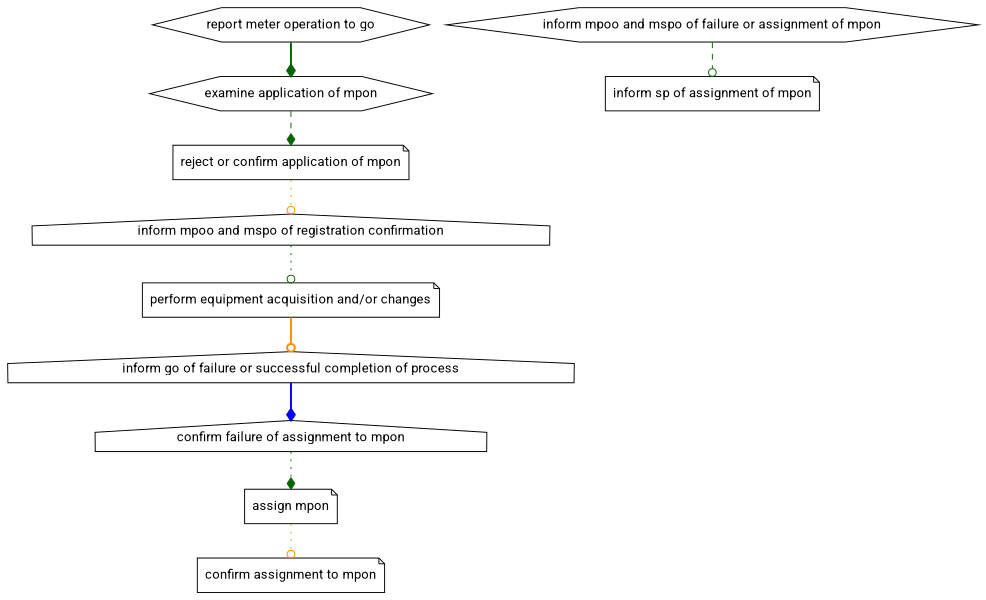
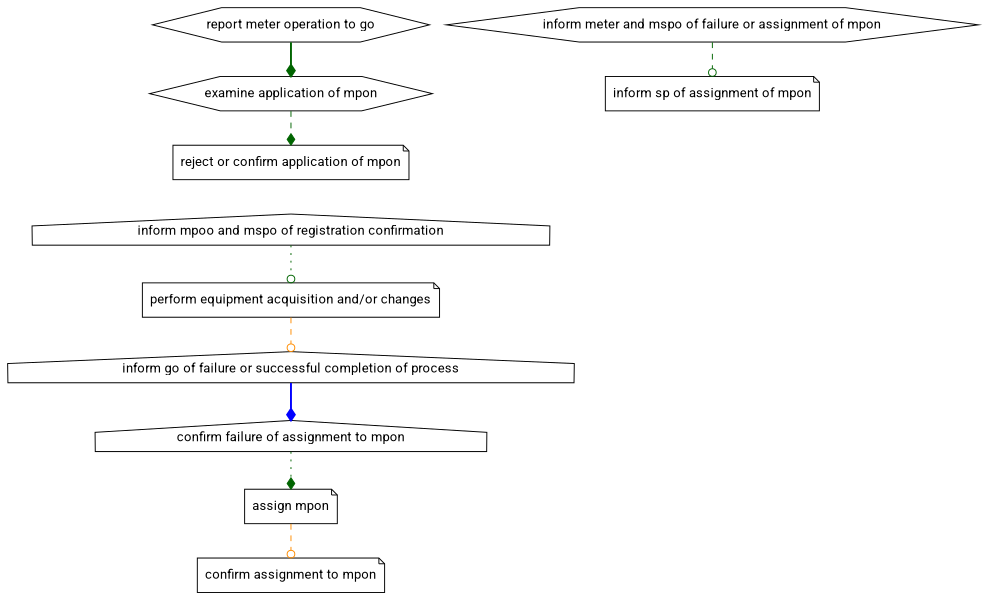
  strict digraph {
    fontname=Roboto
    node [fontname=Roboto shape=note]
    edge [arrowhead=odot attrs="{'type': 'flow', 'label': 'flow'}" color=darkgreen fontname=Roboto style=dotted]
    "report meter operation to go" [attrs="{'type': 'Activity', 'label': 'report meter operation to go'}" shape=hexagon]
    "examine application of mpon" [attrs="{'type': 'Activity', 'label': 'examine application of mpon'}" shape=hexagon]
    "reject or confirm application of mpon" [attrs="{'type': 'Activity', 'label': 'reject or confirm application of mpon'}"]
    "inform mpoo and mspo of registration confirmation" [attrs="{'type': 'Activity', 'label': 'inform mpoo and mspo of registration confirmation'}" shape=house]
    "perform equipment acquisition and/or changes" [attrs="{'type': 'Activity', 'label': 'perform equipment acquisition and/or changes'}"]
    "inform go of failure or successful completion of process" [attrs="{'type': 'Activity', 'label': 'inform go of failure or successful completion of process'}" shape=house]
    "confirm failure of assignment to mpon" [attrs="{'type': 'Activity', 'label': 'confirm failure of assignment to mpon'}" shape=house]
    "assign mpon" [attrs="{'type': 'Activity', 'label': 'assign mpon'}"]
    "confirm assignment to mpon" [attrs="{'type': 'Activity', 'label': 'confirm assignment to mpon'}"]
-   "inform mpoo and mspo of failure or assignment of mpon" [attrs="{'type': 'Activity', 'label': 'inform mpoo and mspo of failure or assignment of mpon'}" shape=hexagon]
+   "inform mpoo and mspo of failure or assignment of mpon" [attrs="{'type': 'Activity', 'label': 'inform mpoo and mspo of failure or assignment of mpon'}" shape=hexagon label="inform meter and mspo of failure or assignment of mpon"]
    "inform sp of assignment of mpon" [attrs="{'type': 'Activity', 'label': 'inform sp of assignment of mpon'}"]
    "report meter operation to go" -> "examine application of mpon" [arrowhead=diamond style=bold]
    "examine application of mpon" -> "reject or confirm application of mpon" [arrowhead=diamond style=dashed]
-   "reject or confirm application of mpon" -> "inform mpoo and mspo of registration confirmation" [color=darkorange]
    "inform mpoo and mspo of registration confirmation" -> "perform equipment acquisition and/or changes"
-   "perform equipment acquisition and/or changes" -> "inform go of failure or successful completion of process" [color=darkorange style=bold]
+   "perform equipment acquisition and/or changes" -> "inform go of failure or successful completion of process" [color=darkorange style=dashed]
    "inform go of failure or successful completion of process" -> "confirm failure of assignment to mpon" [arrowhead=diamond color=blue style=bold]
    "confirm failure of assignment to mpon" -> "assign mpon" [arrowhead=diamond]
-   "assign mpon" -> "confirm assignment to mpon" [color=darkorange]
+   "assign mpon" -> "confirm assignment to mpon" [color=darkorange style=dashed]
    "inform mpoo and mspo of failure or assignment of mpon" -> "inform sp of assignment of mpon" [style=dashed]
  }
